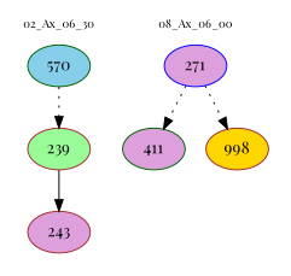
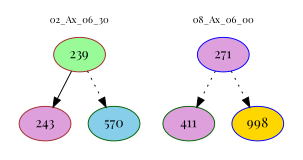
  digraph {
    fontname="Playfair Display"
    node [color=brown fillcolor=plum fontname="Playfair Display" style=filled]
    edge [color=black fontname="Playfair Display" style=dotted]
    n1 [fillcolor=palegreen label=239]
    n2 [label=243]
    n3 [color=darkgreen fillcolor=skyblue label=570]
    n4 [color=blue label=271]
    n5 [color=darkgreen label=411]
-   n6 [fillcolor=gold label=998]
+   n6 [color=blue fillcolor=gold label=998]
    subgraph cluster_1 {
      color=white
      fontsize=10
      label="02_Ax_06_30"
      n1
      n2
      n3
    }
    subgraph cluster_2 {
      color=white
      fontsize=10
      label="08_Ax_06_00"
      n4
      n5
      n6
    }
    n1 -> n2 [style=solid]
-   n3 -> n1
+   n1 -> n3
    n4 -> n5
    n4 -> n6
  }
